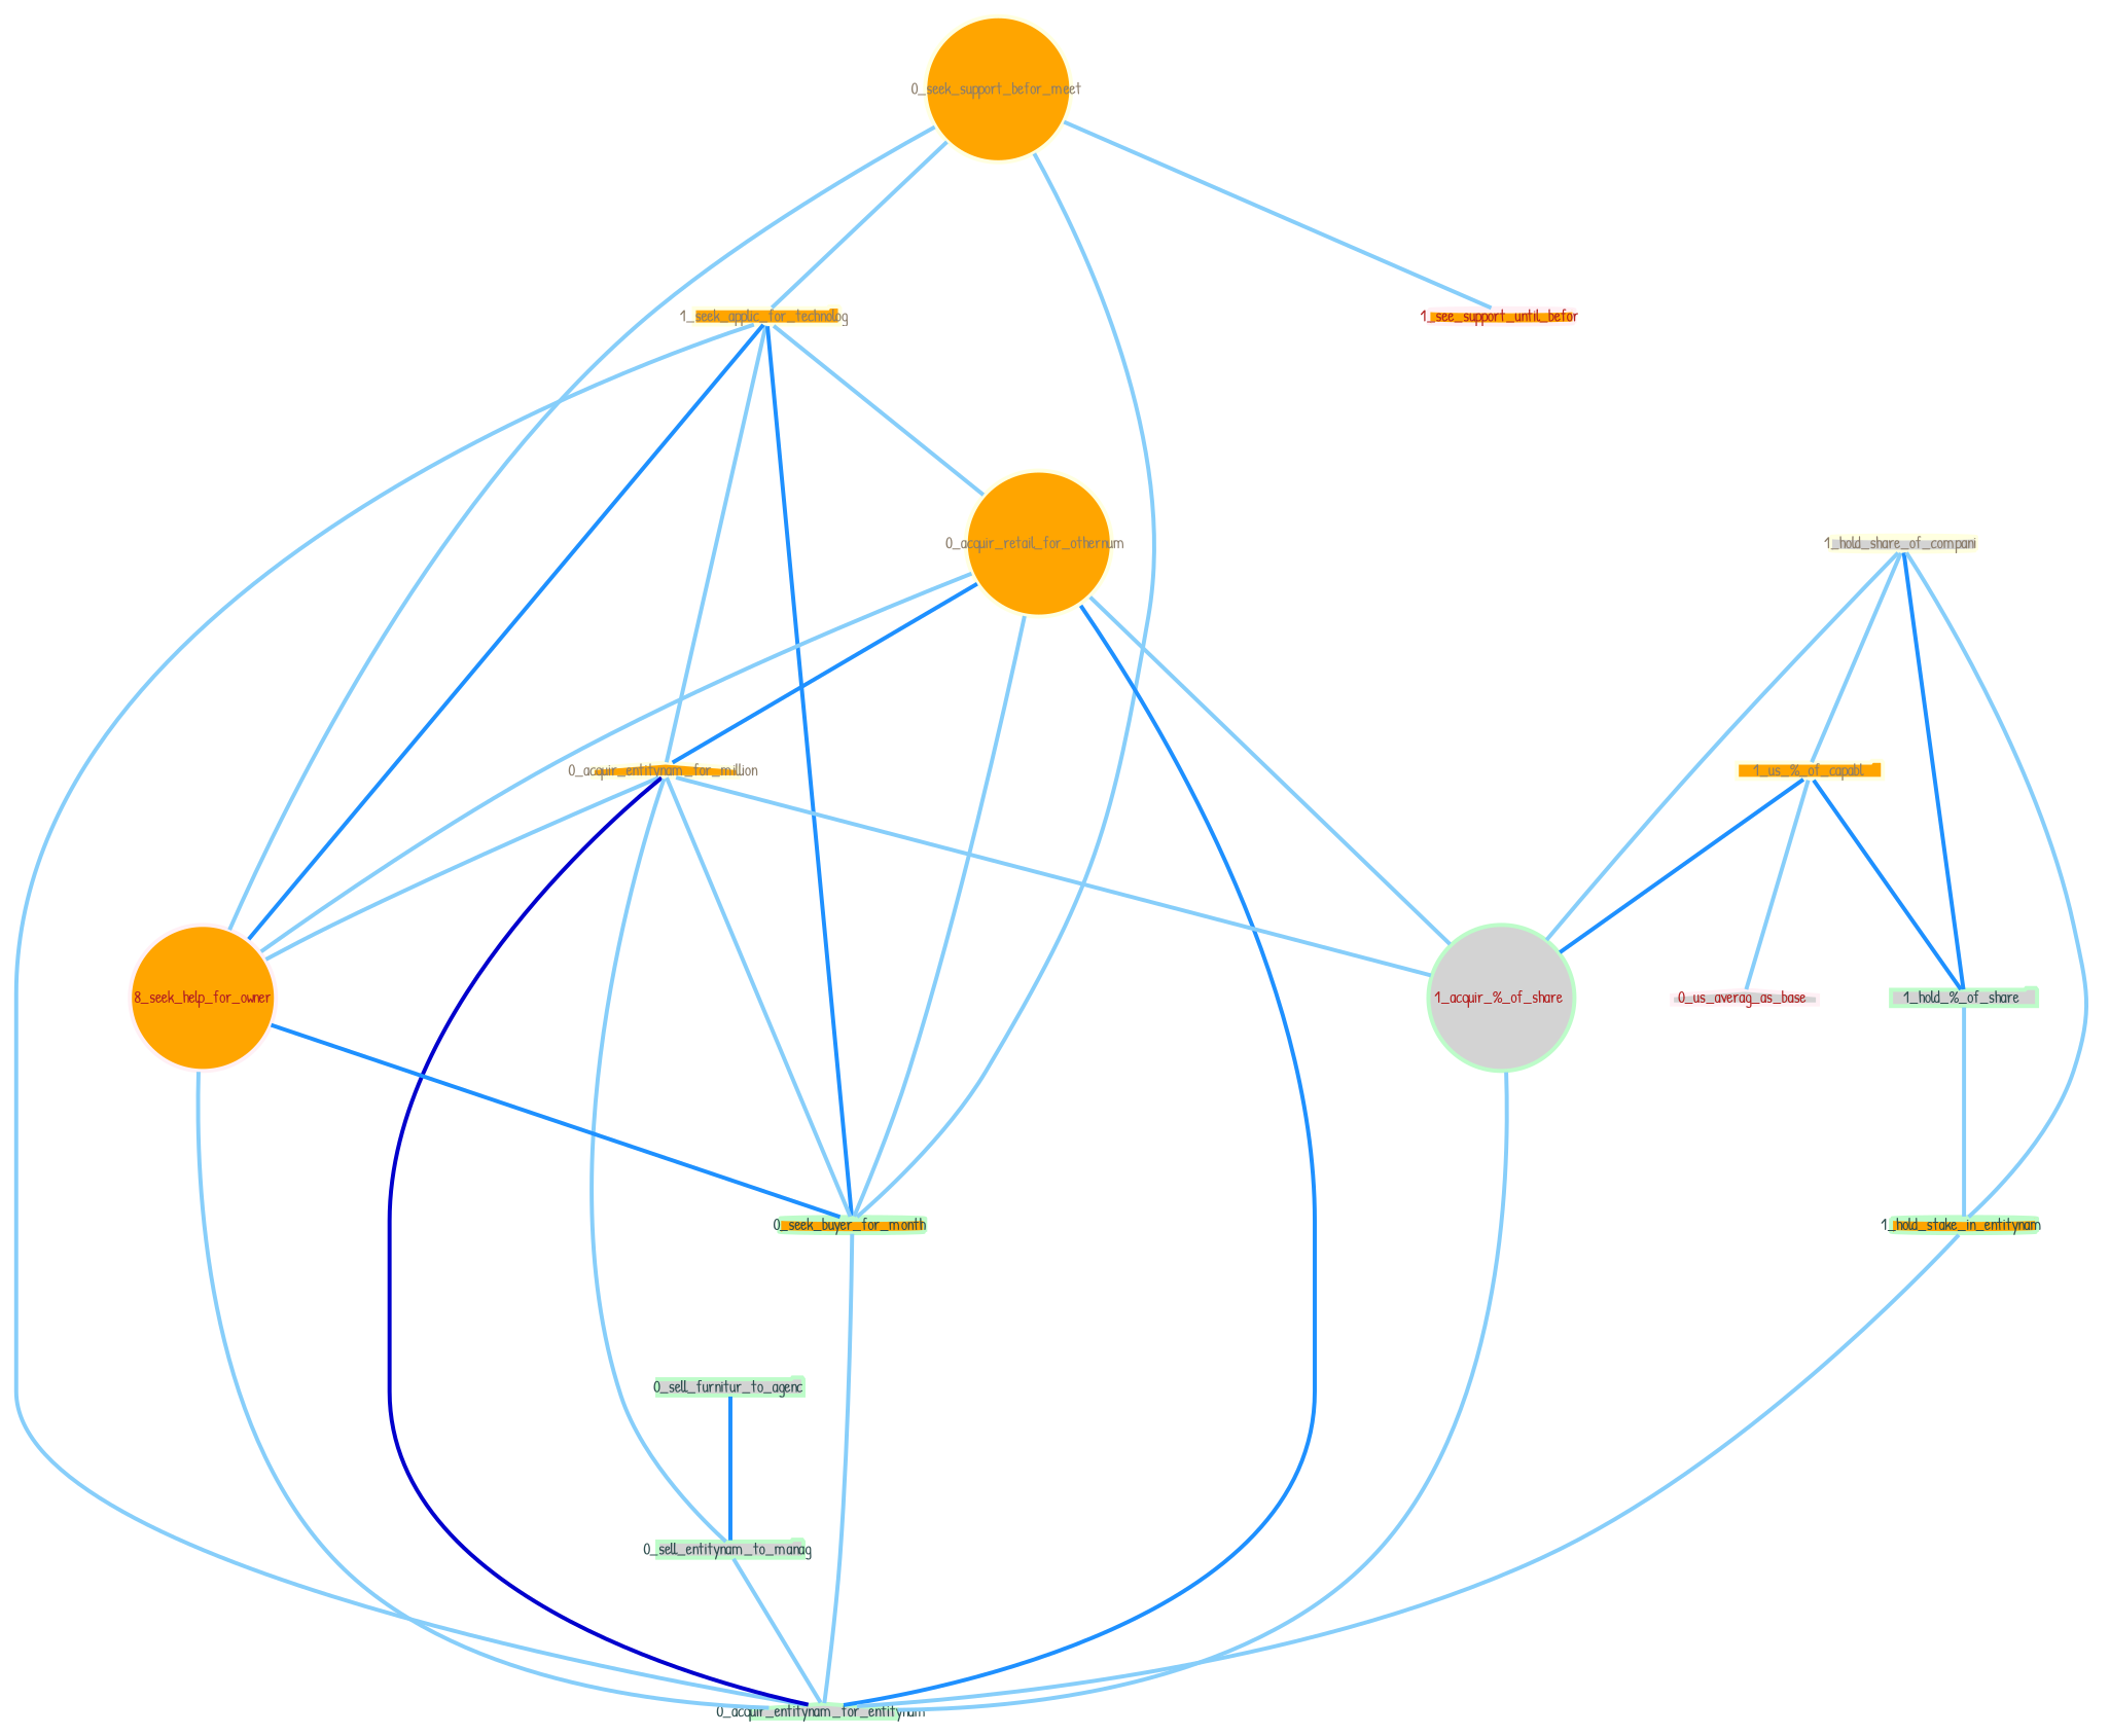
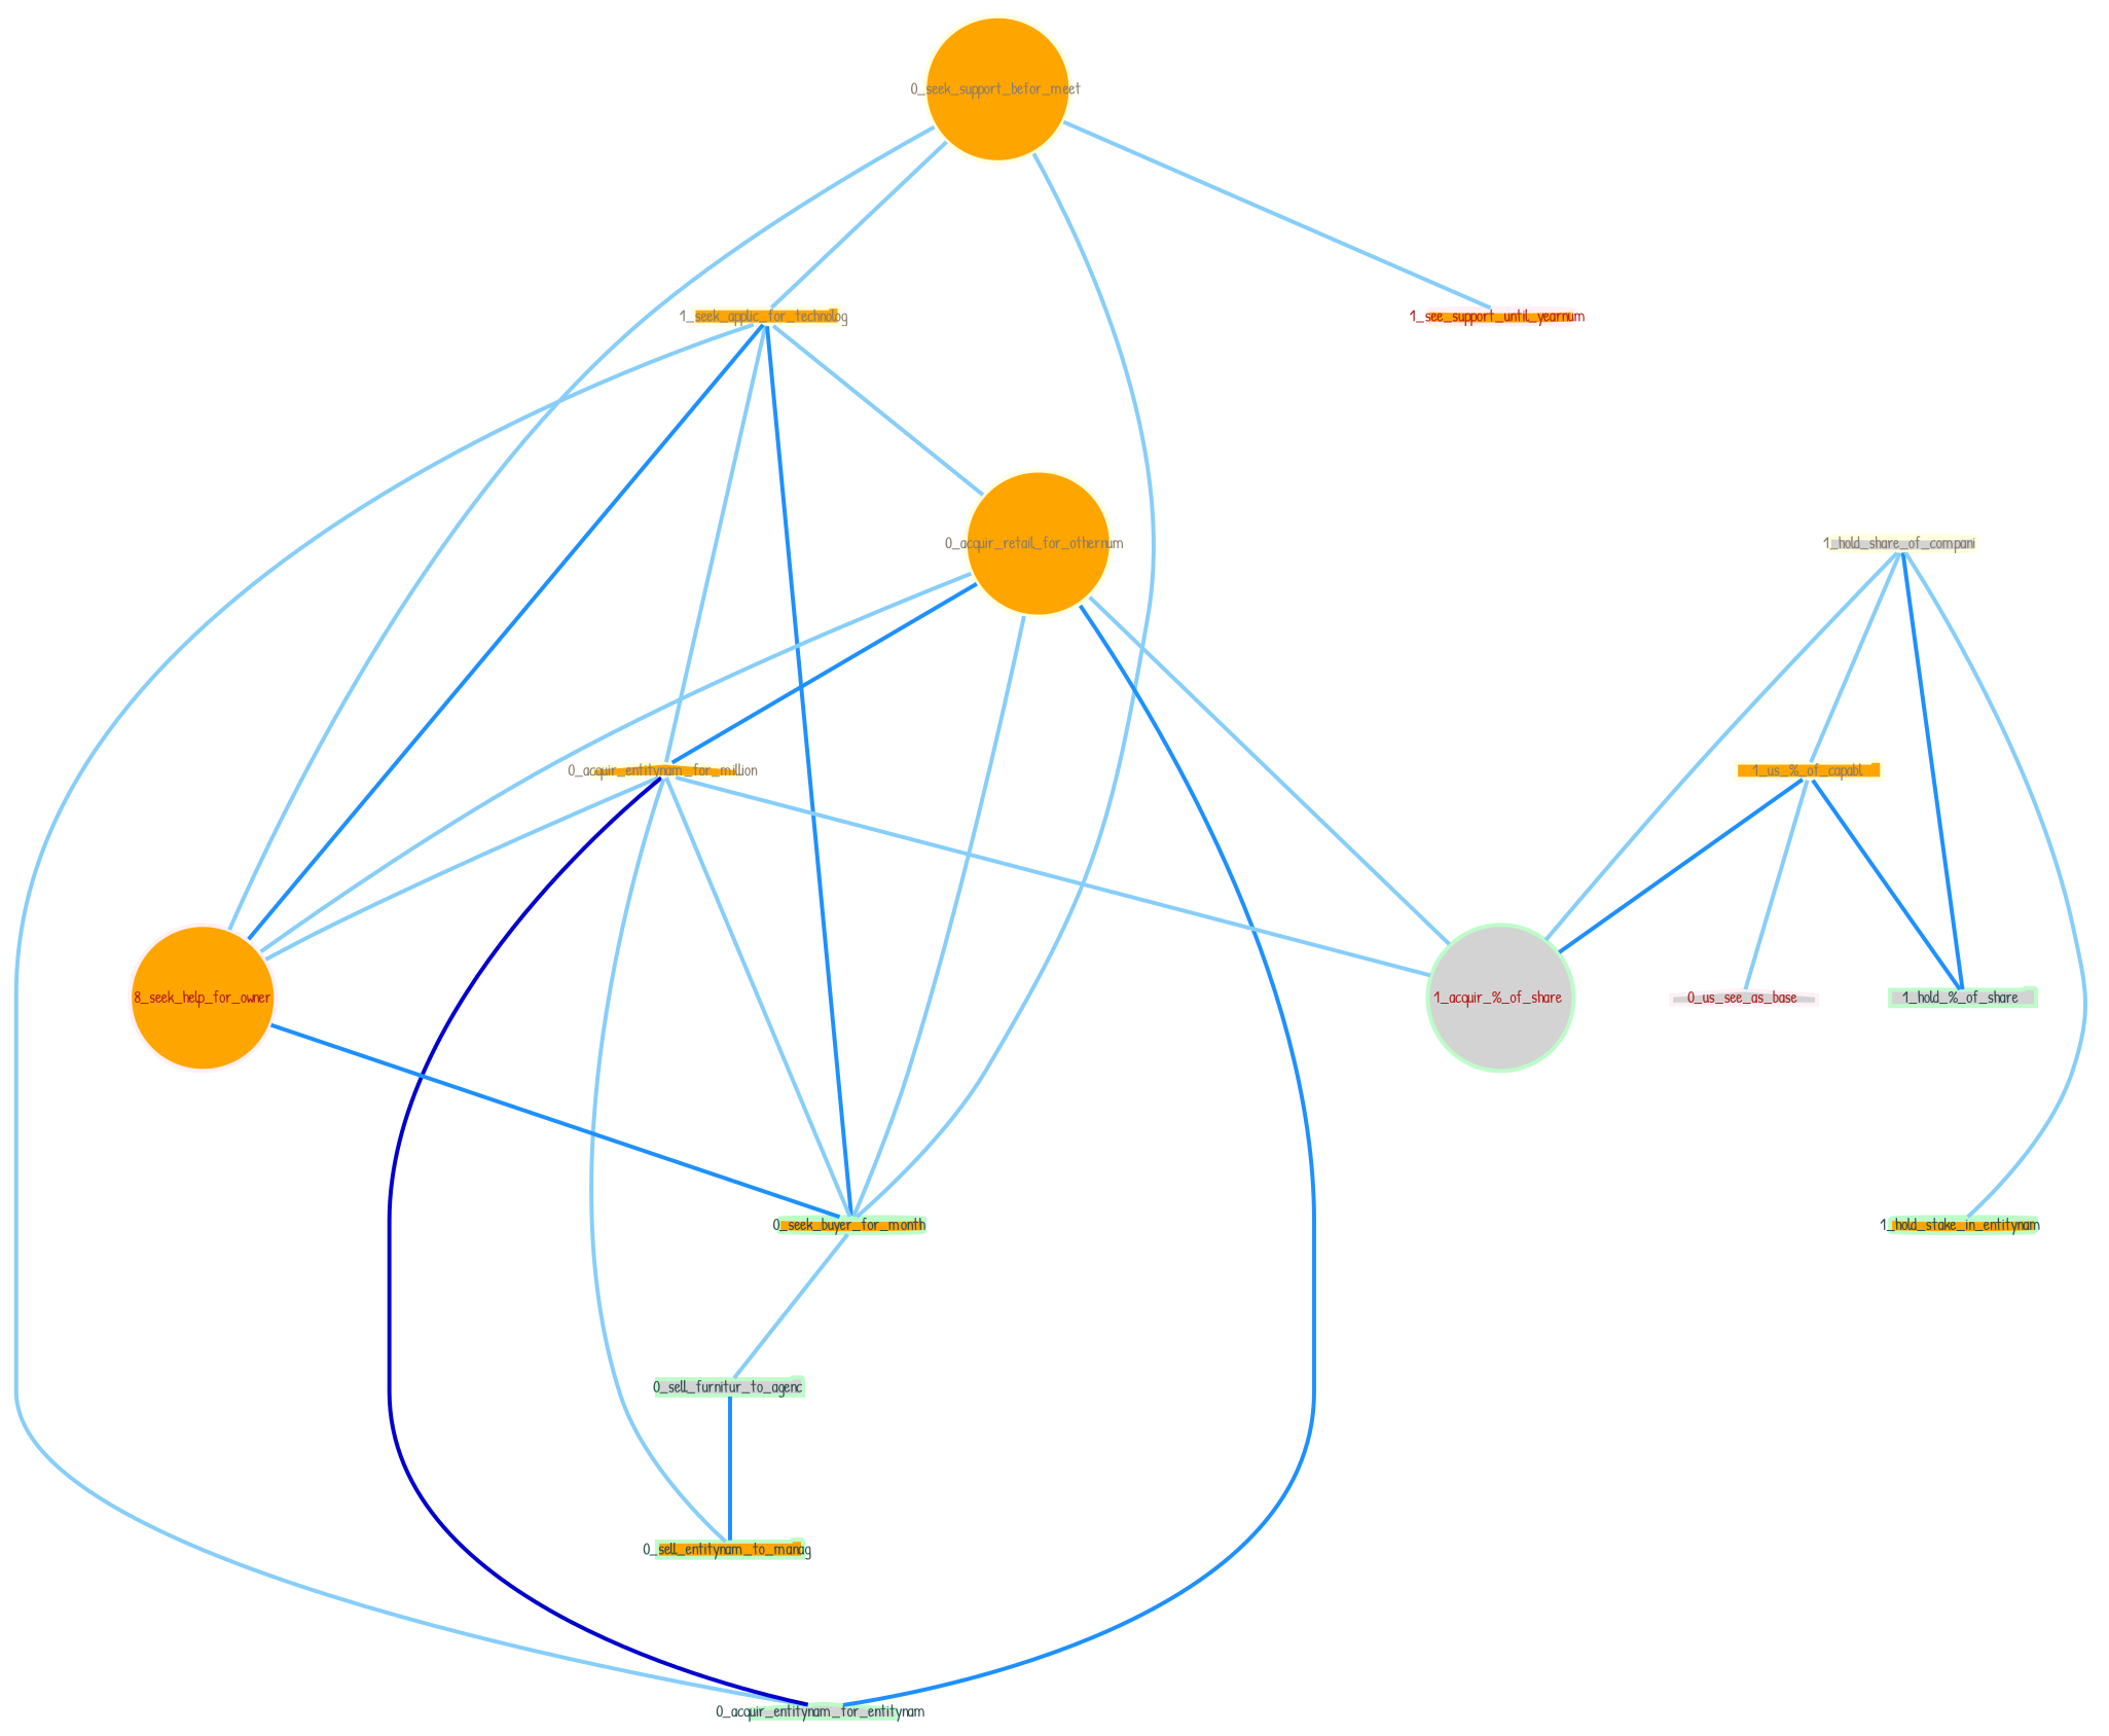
  graph {
    fontname="Patrick Hand"
    node [color="#BDFCC9" fillcolor=orange fixedsize=true fontcolor="#8b7d6b" fontname="Patrick Hand" fontsize=4 shape=folder style=filled]
    edge [color="#87cefa" fontname="Patrick Hand" w=1]
    "0_seek_support_befor_meet " [color="#ffffe0" height=.06 shape=circle width=.5]
    "1_seek_applic_for_technolog " [color="#ffffe0" height=.06 width=.5]
    "1_hold_share_of_compani " [color="#ffffe0" fillcolor=lightgrey height=.06 shape=cylinder width=.5]
    "0_acquir_retail_for_othernum " [color="#ffffe0" height=.06 shape=circle width=.5]
    "0_acquir_entitynam_for_million " [color="#ffffe0" height=.06 shape=house width=.5]
    "1_us_%_of_capabl " [color="#ffffe0" height=.06 width=.5]
    n7 [color="#fff0f5" fontcolor="#b22222" height=.06 label="8_seek_help_for_owner" shape=circle width=.5]
-   "1_see_support_until_yearnum " [color="#fff0f5" fontcolor="#b22222" height=.06 shape=cylinder width=.5 label="1_see_support_until_befor"]
-   "0_us_averag_as_base " [color="#fff0f5" fillcolor=lightgrey fontcolor="#b22222" height=.06 shape=house width=.5]
+   "1_see_support_until_yearnum " [color="#fff0f5" fontcolor="#b22222" height=.06 shape=cylinder width=.5]
+   "0_us_averag_as_base " [color="#fff0f5" fillcolor=lightgrey fontcolor="#b22222" height=.06 shape=house width=.5 label="0_us_see_as_base"]
    "0_seek_buyer_for_month " [fontcolor="#2f4f4f" height=.06 shape=cylinder width=.5]
    "0_acquir_entitynam_for_entitynam " [fillcolor=lightgrey fontcolor="#2f4f4f" height=.06 shape=house width=.5]
    "1_hold_%_of_share " [fillcolor=lightgrey fontcolor="#2f4f4f" height=.06 width=.5]
    "1_hold_stake_in_entitynam " [fontcolor="#2f4f4f" height=.06 shape=cylinder width=.5]
    "1_acquir_%_of_share " [fillcolor=lightgrey fontcolor="#b22222" height=.06 shape=circle width=.5]
-   "0_sell_entitynam_to_manag " [fillcolor=lightgrey fontcolor="#2f4f4f" height=.06 width=.5]
+   "0_sell_entitynam_to_manag " [fontcolor="#2f4f4f" height=.06 width=.5]
    "0_sell_furnitur_to_agenc " [fillcolor=lightgrey fontcolor="#2f4f4f" height=.06 width=.5]
    subgraph sub_1 {
      "0_seek_support_befor_meet "
      "1_seek_applic_for_technolog "
      "1_hold_share_of_compani "
      "0_acquir_retail_for_othernum "
      "0_acquir_entitynam_for_million "
      "1_us_%_of_capabl "
    }
    subgraph sub_2 {
      n7
      "1_see_support_until_yearnum "
      "0_us_averag_as_base "
    }
    "0_seek_support_befor_meet " -- "1_seek_applic_for_technolog "
    "0_seek_support_befor_meet " -- n7
    "0_seek_support_befor_meet " -- "1_see_support_until_yearnum "
    "0_seek_support_befor_meet " -- "0_seek_buyer_for_month "
    "1_seek_applic_for_technolog " -- "0_acquir_retail_for_othernum "
    "1_seek_applic_for_technolog " -- "0_acquir_entitynam_for_million "
    "1_seek_applic_for_technolog " -- n7 [color="#1e90ff" w=2]
    "1_seek_applic_for_technolog " -- "0_seek_buyer_for_month " [color="#1e90ff" w=2]
    "1_seek_applic_for_technolog " -- "0_acquir_entitynam_for_entitynam "
    "1_hold_share_of_compani " -- "1_us_%_of_capabl "
    "1_hold_share_of_compani " -- "1_hold_%_of_share " [color="#1e90ff" w=2]
    "1_hold_share_of_compani " -- "1_hold_stake_in_entitynam "
    "1_hold_share_of_compani " -- "1_acquir_%_of_share "
    "0_acquir_retail_for_othernum " -- "0_acquir_entitynam_for_million " [color="#1e90ff" w=2]
    "0_acquir_retail_for_othernum " -- n7
    "0_acquir_retail_for_othernum " -- "0_seek_buyer_for_month "
    "0_acquir_retail_for_othernum " -- "0_acquir_entitynam_for_entitynam " [color="#1e90ff" w=2]
    "0_acquir_retail_for_othernum " -- "1_acquir_%_of_share "
    "0_acquir_entitynam_for_million " -- n7
    "0_acquir_entitynam_for_million " -- "0_seek_buyer_for_month "
    "0_acquir_entitynam_for_million " -- "0_acquir_entitynam_for_entitynam " [color="#0000cd" w=3]
    "0_acquir_entitynam_for_million " -- "1_acquir_%_of_share "
    "0_acquir_entitynam_for_million " -- "0_sell_entitynam_to_manag "
    "1_us_%_of_capabl " -- "0_us_averag_as_base "
    "1_us_%_of_capabl " -- "1_hold_%_of_share " [color="#1e90ff" w=2]
    "1_us_%_of_capabl " -- "1_acquir_%_of_share " [color="#1e90ff" w=2]
    n7 -- "0_seek_buyer_for_month " [color="#1e90ff" w=2]
-   n7 -- "0_acquir_entitynam_for_entitynam "
-   "0_seek_buyer_for_month " -- "0_acquir_entitynam_for_entitynam "
-   "1_hold_%_of_share " -- "1_hold_stake_in_entitynam "
-   "1_hold_stake_in_entitynam " -- "0_acquir_entitynam_for_entitynam "
-   "1_acquir_%_of_share " -- "0_acquir_entitynam_for_entitynam "
-   "0_sell_entitynam_to_manag " -- "0_acquir_entitynam_for_entitynam "
+   "0_seek_buyer_for_month " -- "0_sell_furnitur_to_agenc "
    "0_sell_furnitur_to_agenc " -- "0_sell_entitynam_to_manag " [color="#1e90ff" w=2]
  }
